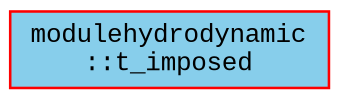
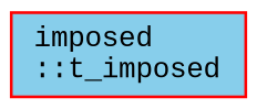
  digraph {
    rankdir=LR
    fontname="Liberation Mono"
-   n1 [color=red fillcolor=skyblue fontname="Liberation Mono" fontsize=10 height=0.2 label="modulehydrodynamic\l::t_imposed" shape=record style=filled width=0.4]
+   n1 [color=red fillcolor=skyblue fontname="Liberation Mono" fontsize=10 height=0.2 label="imposed\l::t_imposed" shape=record style=filled width=0.4]
  }
